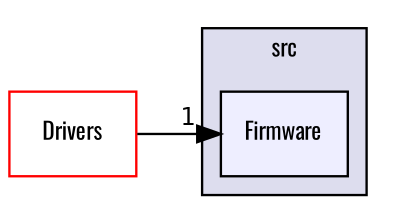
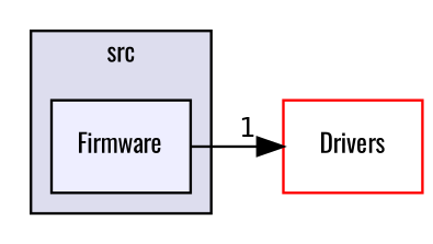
  digraph {
    compound=true
    rankdir=LR
    fontname=Oswald
    node [fontname=Oswald fontsize=10 shape=box style=filled]
    n1 [fillcolor="#eeeeff" label=Firmware pencolor=black]
    n2 [color=red fillcolor=white label=Drivers]
    subgraph cluster_1 {
      bgcolor="#ddddee"
      fontsize=10
      label=src
      pencolor=black
      n1
    }
-   n2 -> n1 [headlabel=1 labeldistance=1.5 labelfontname=Helvetica labelfontsize=10 fontname=Oswald]
+   n1 -> n2 [headlabel=1 labeldistance=1.5 labelfontname=Helvetica labelfontsize=10 fontname=Oswald]
  }
